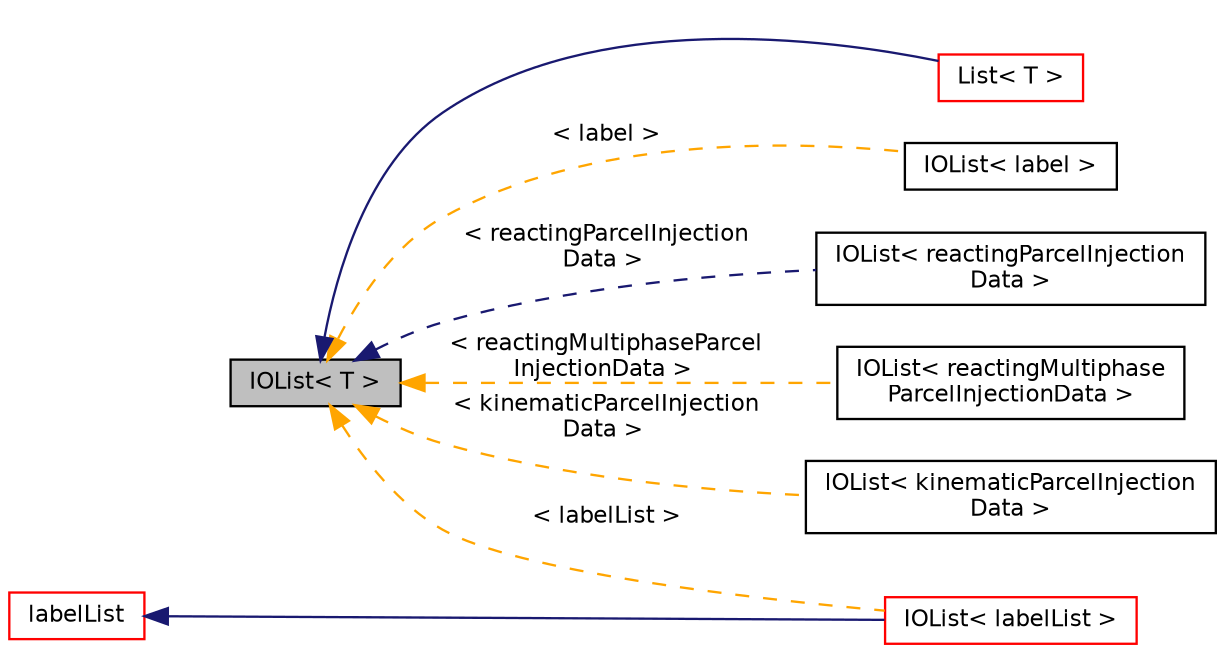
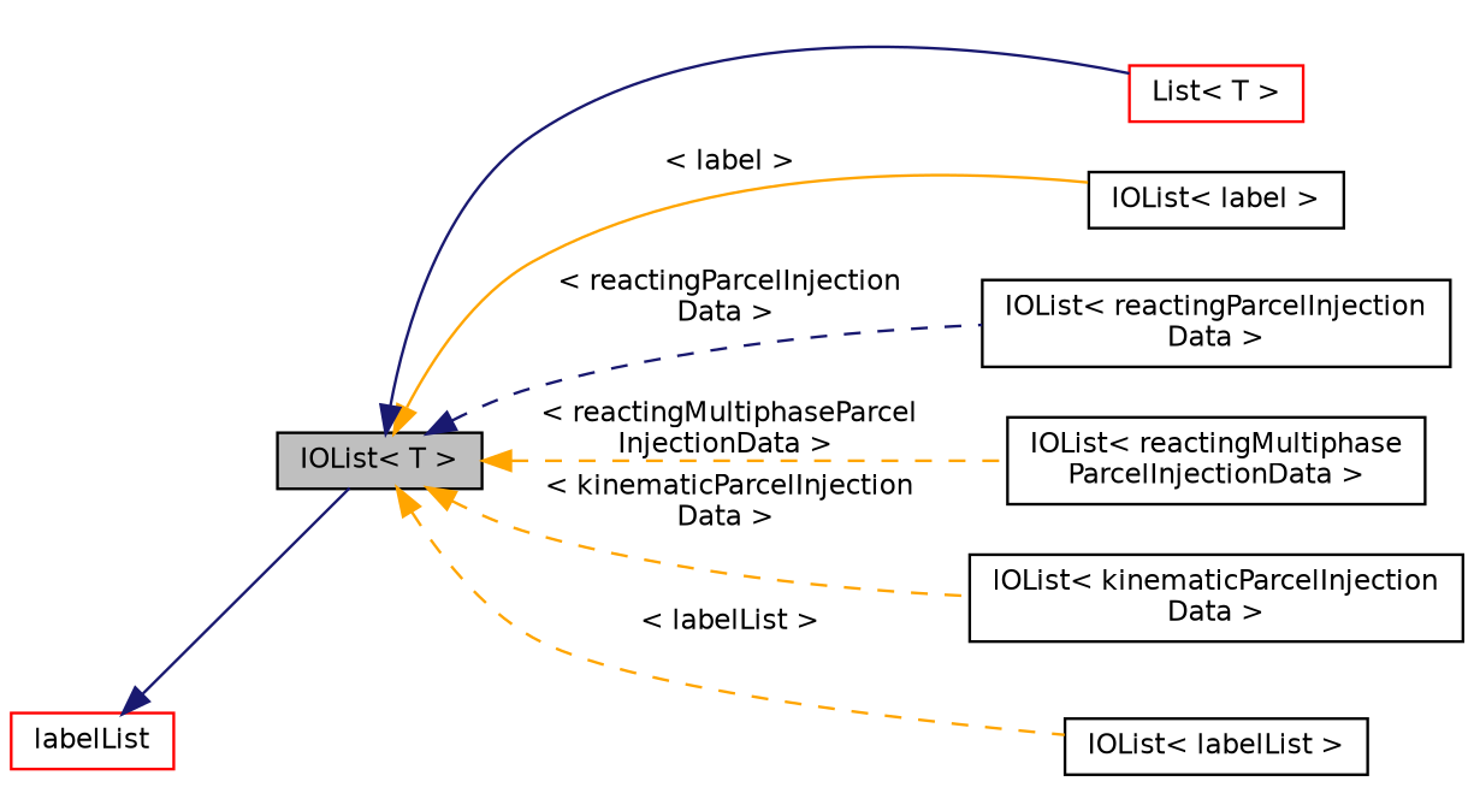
  digraph {
    rankdir=LR
    node [color=black fontname=Helvetica fontsize=10 shape=record]
    edge [color=orange dir=back fontname=Helvetica fontsize=10 labelfontname=Helvetica labelfontsize=10 style=dashed]
    n1 [fillcolor=grey75 fontcolor=black height=0.2 label="IOList\< T \>" style=filled width=0.4]
    n2 [height=0.2 label="IOList\< label \>" width=0.4]
    n3 [height=0.2 label="IOList\< reactingParcelInjection\lData \>" width=0.4]
    n4 [height=0.2 label="IOList\< reactingMultiphase\lParcelInjectionData \>" width=0.4]
    n5 [height=0.2 label="IOList\< kinematicParcelInjection\lData \>" width=0.4]
-   n6 [color=red height=0.2 label="IOList\< labelList \>" width=0.4]
+   n6 [height=0.2 label="IOList\< labelList \>" width=0.4]
    n7 [color=red height=0.2 label="List\< T \>" width=0.4]
    n8 [color=red height=0.2 label=labelList width=0.4]
-   n1 -> n2 [label=" \< label \>"]
+   n1 -> n2 [label=" \< label \>" style=solid]
    n1 -> n3 [color=midnightblue label=" \< reactingParcelInjection\lData \>"]
    n1 -> n4 [label=" \< reactingMultiphaseParcel\lInjectionData \>"]
    n1 -> n5 [label=" \< kinematicParcelInjection\lData \>"]
    n1 -> n6 [label=" \< labelList \>"]
    n1 -> n7 [color=midnightblue style=solid]
-   n8 -> n6 [color=midnightblue style=solid]
+   n8 -> n1 [color=midnightblue style=solid]
  }
